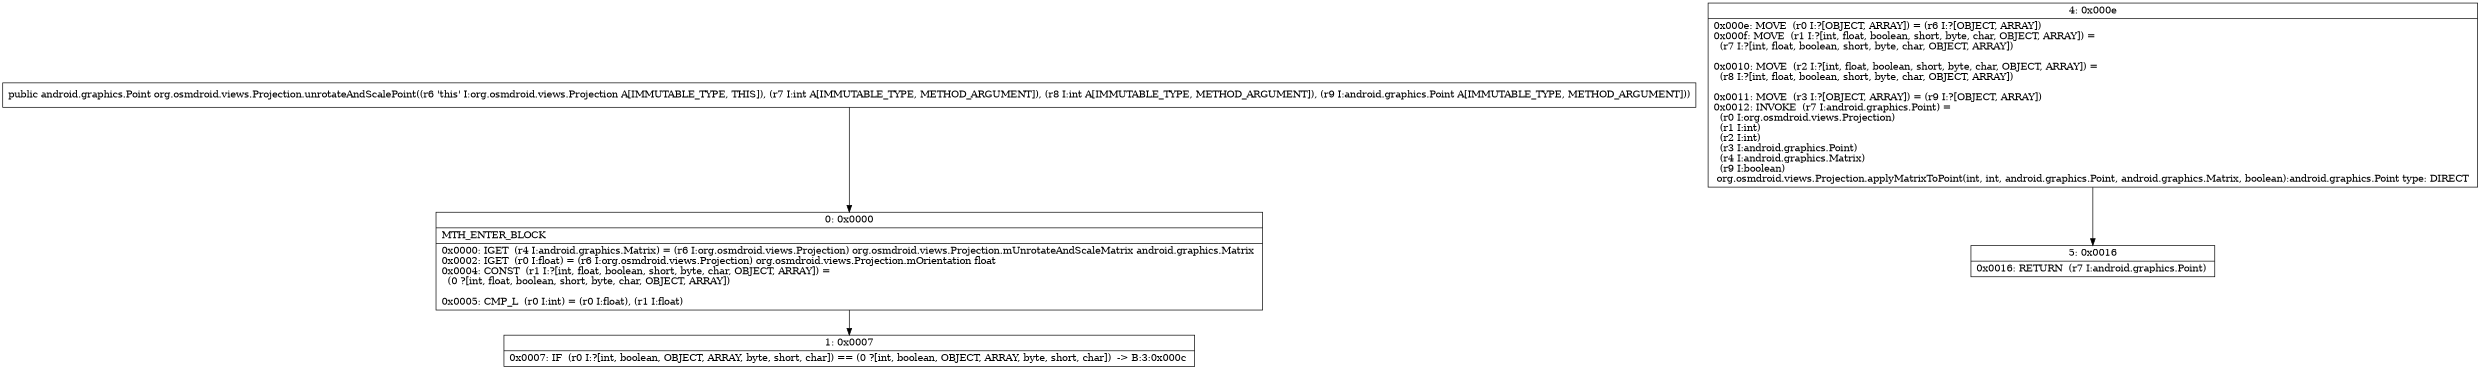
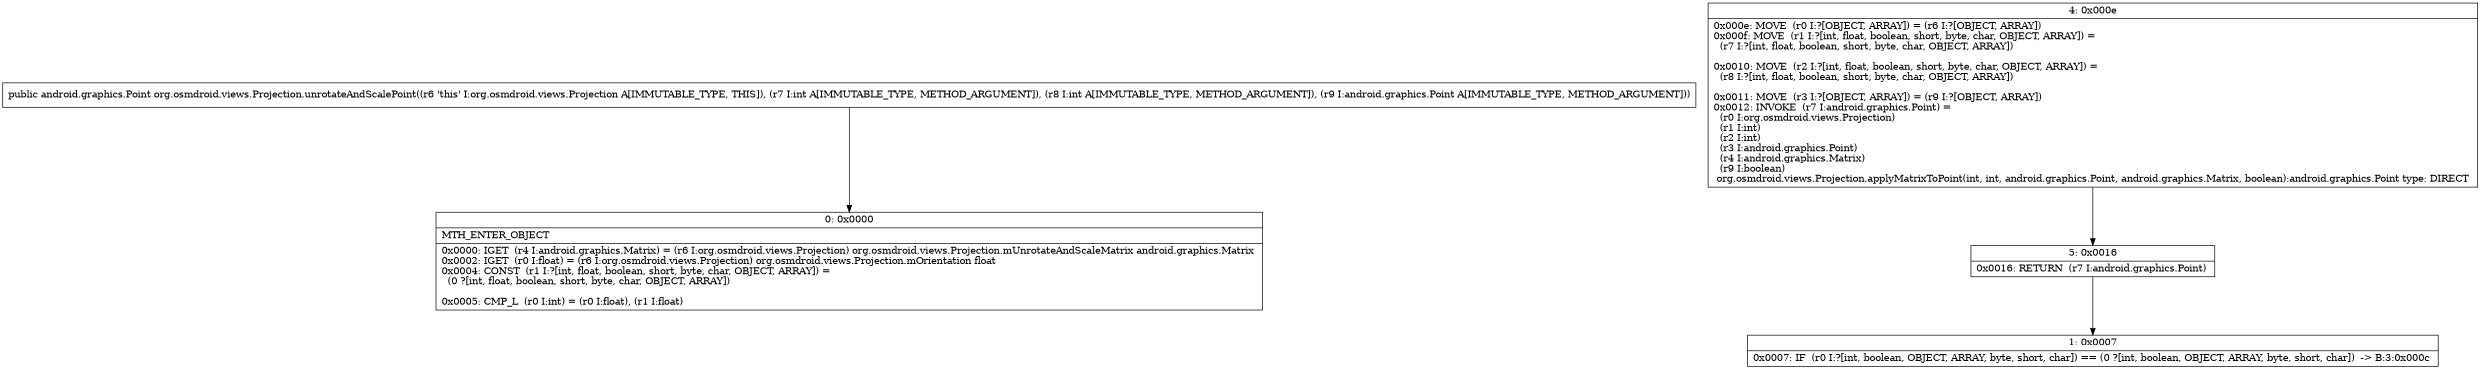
  digraph {
    node [shape=record]
-   n1 [label="{0\:\ 0x0000|MTH_ENTER_BLOCK\l|0x0000: IGET  (r4 I:android.graphics.Matrix) = (r6 I:org.osmdroid.views.Projection) org.osmdroid.views.Projection.mUnrotateAndScaleMatrix android.graphics.Matrix \l0x0002: IGET  (r0 I:float) = (r6 I:org.osmdroid.views.Projection) org.osmdroid.views.Projection.mOrientation float \l0x0004: CONST  (r1 I:?[int, float, boolean, short, byte, char, OBJECT, ARRAY]) = \l  (0 ?[int, float, boolean, short, byte, char, OBJECT, ARRAY])\l \l0x0005: CMP_L  (r0 I:int) = (r0 I:float), (r1 I:float) \l}"]
+   n1 [label="{0\:\ 0x0000|MTH_ENTER_OBJECT\l|0x0000: IGET  (r4 I:android.graphics.Matrix) = (r6 I:org.osmdroid.views.Projection) org.osmdroid.views.Projection.mUnrotateAndScaleMatrix android.graphics.Matrix \l0x0002: IGET  (r0 I:float) = (r6 I:org.osmdroid.views.Projection) org.osmdroid.views.Projection.mOrientation float \l0x0004: CONST  (r1 I:?[int, float, boolean, short, byte, char, OBJECT, ARRAY]) = \l  (0 ?[int, float, boolean, short, byte, char, OBJECT, ARRAY])\l \l0x0005: CMP_L  (r0 I:int) = (r0 I:float), (r1 I:float) \l}"]
    n2 [label="{1\:\ 0x0007|0x0007: IF  (r0 I:?[int, boolean, OBJECT, ARRAY, byte, short, char]) == (0 ?[int, boolean, OBJECT, ARRAY, byte, short, char])  \-\> B:3:0x000c \l}"]
    n3 [label="{4\:\ 0x000e|0x000e: MOVE  (r0 I:?[OBJECT, ARRAY]) = (r6 I:?[OBJECT, ARRAY]) \l0x000f: MOVE  (r1 I:?[int, float, boolean, short, byte, char, OBJECT, ARRAY]) = \l  (r7 I:?[int, float, boolean, short, byte, char, OBJECT, ARRAY])\l \l0x0010: MOVE  (r2 I:?[int, float, boolean, short, byte, char, OBJECT, ARRAY]) = \l  (r8 I:?[int, float, boolean, short, byte, char, OBJECT, ARRAY])\l \l0x0011: MOVE  (r3 I:?[OBJECT, ARRAY]) = (r9 I:?[OBJECT, ARRAY]) \l0x0012: INVOKE  (r7 I:android.graphics.Point) = \l  (r0 I:org.osmdroid.views.Projection)\l  (r1 I:int)\l  (r2 I:int)\l  (r3 I:android.graphics.Point)\l  (r4 I:android.graphics.Matrix)\l  (r9 I:boolean)\l org.osmdroid.views.Projection.applyMatrixToPoint(int, int, android.graphics.Point, android.graphics.Matrix, boolean):android.graphics.Point type: DIRECT \l}"]
    n4 [label="{5\:\ 0x0016|0x0016: RETURN  (r7 I:android.graphics.Point) \l}"]
    n5 [label="{public android.graphics.Point org.osmdroid.views.Projection.unrotateAndScalePoint((r6 'this' I:org.osmdroid.views.Projection A[IMMUTABLE_TYPE, THIS]), (r7 I:int A[IMMUTABLE_TYPE, METHOD_ARGUMENT]), (r8 I:int A[IMMUTABLE_TYPE, METHOD_ARGUMENT]), (r9 I:android.graphics.Point A[IMMUTABLE_TYPE, METHOD_ARGUMENT])) }"]
-   n1 -> n2
+   n4 -> n2
    n3 -> n4
    n5 -> n1
  }
